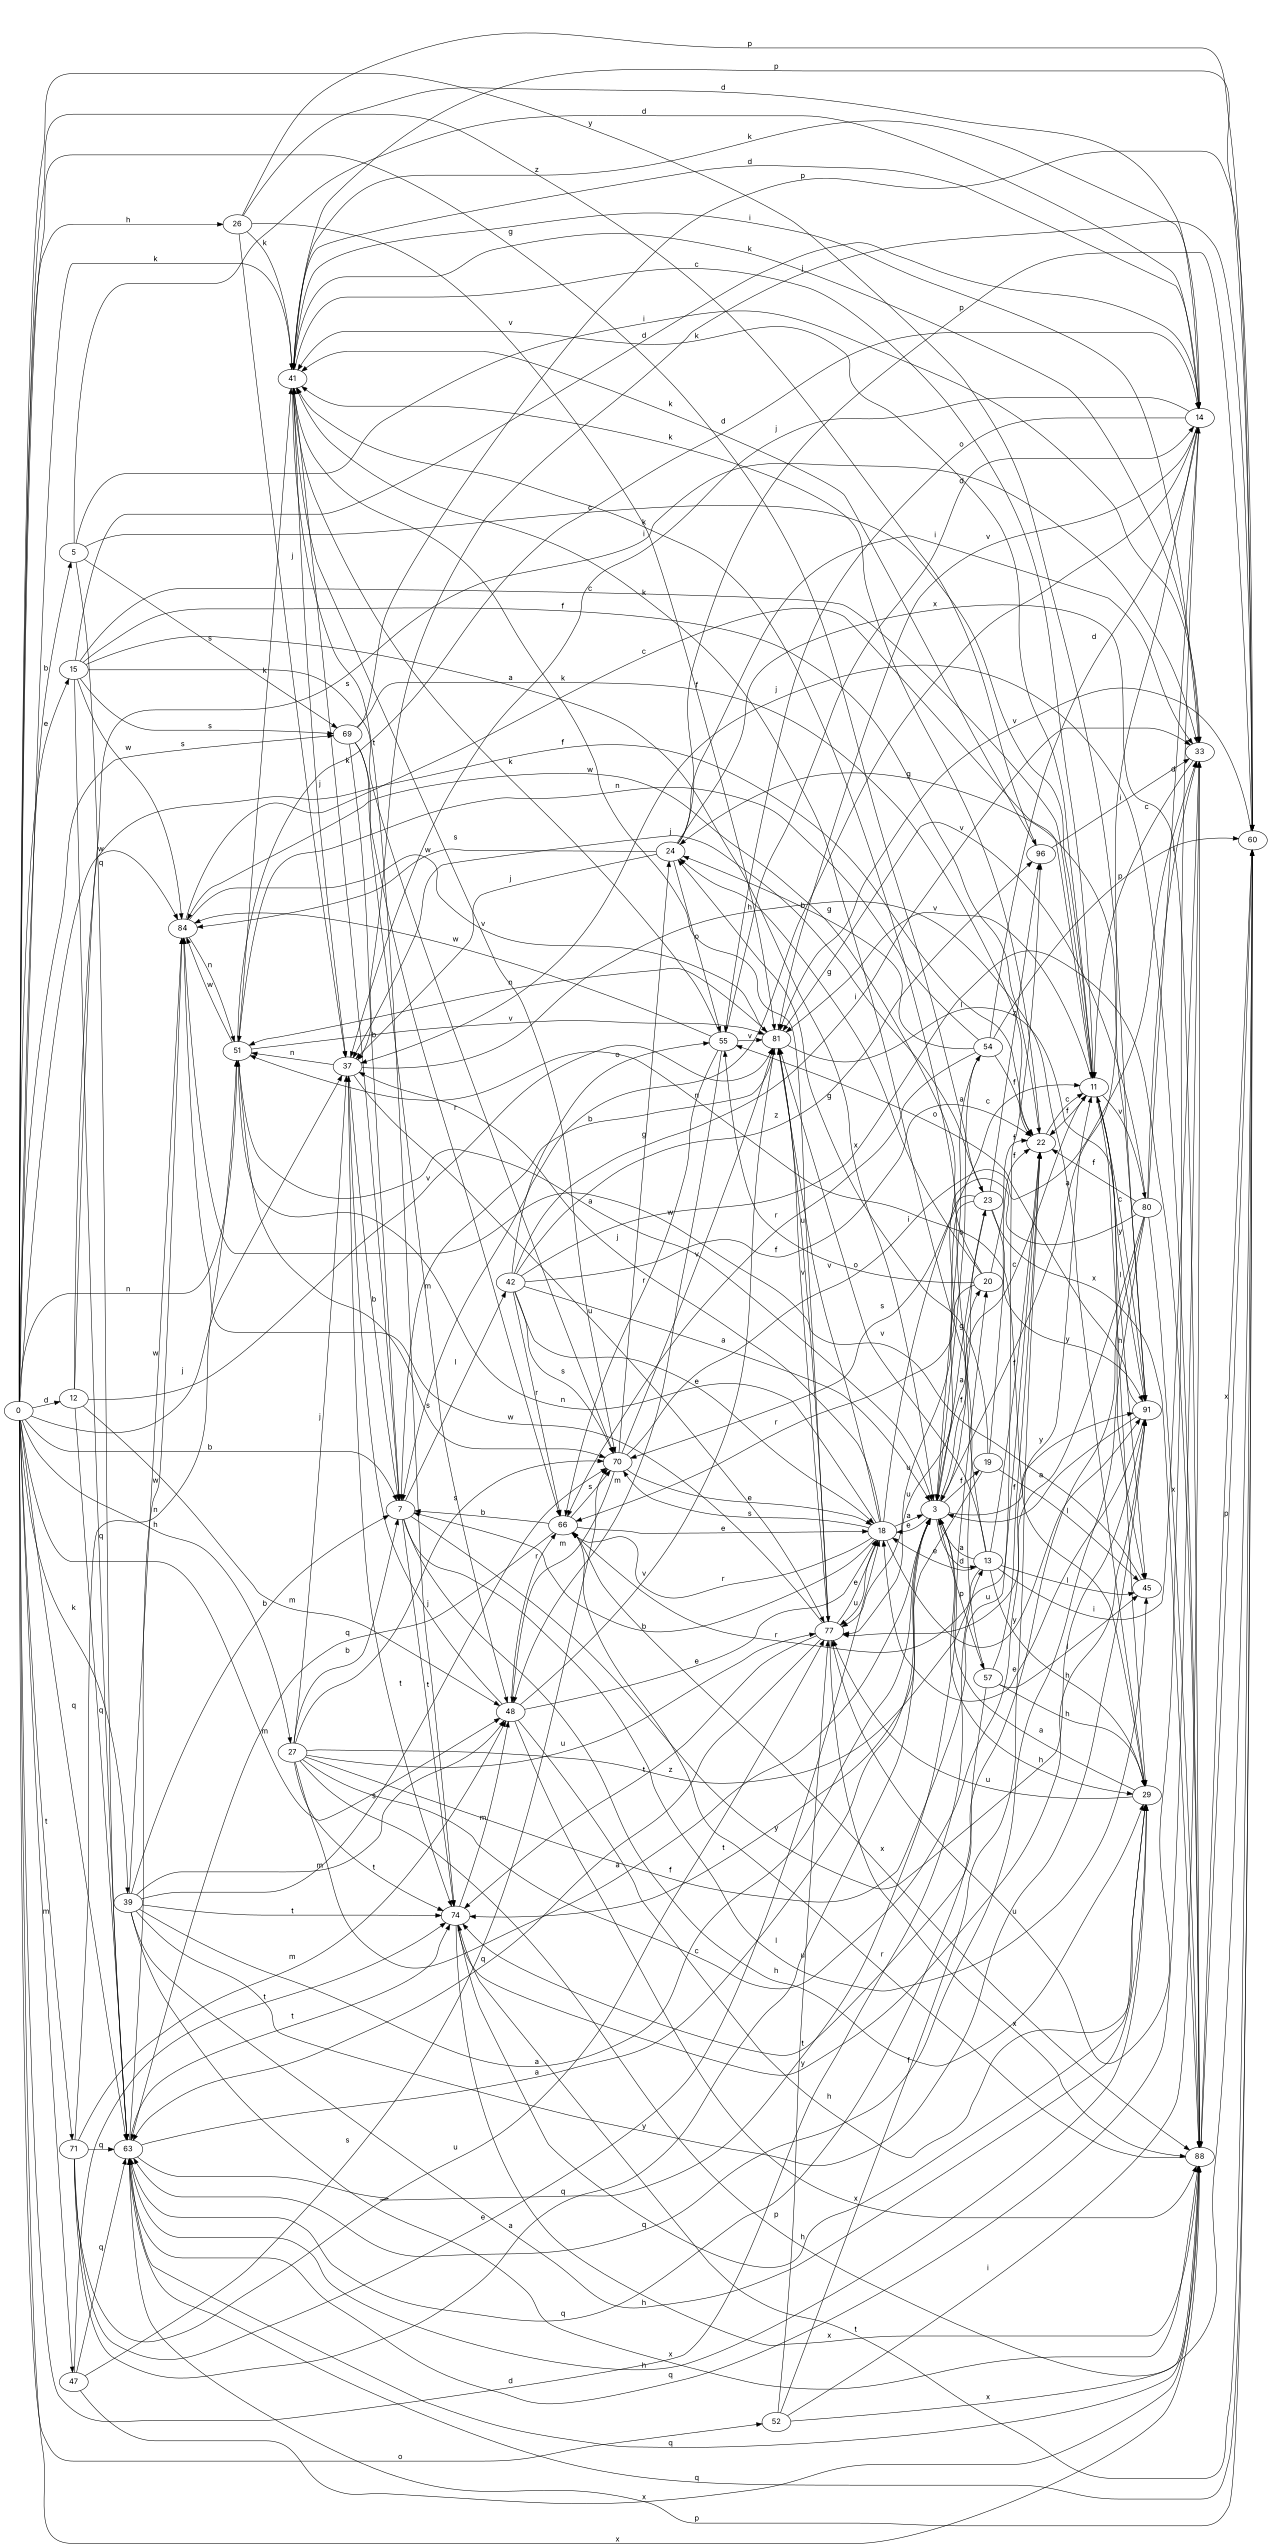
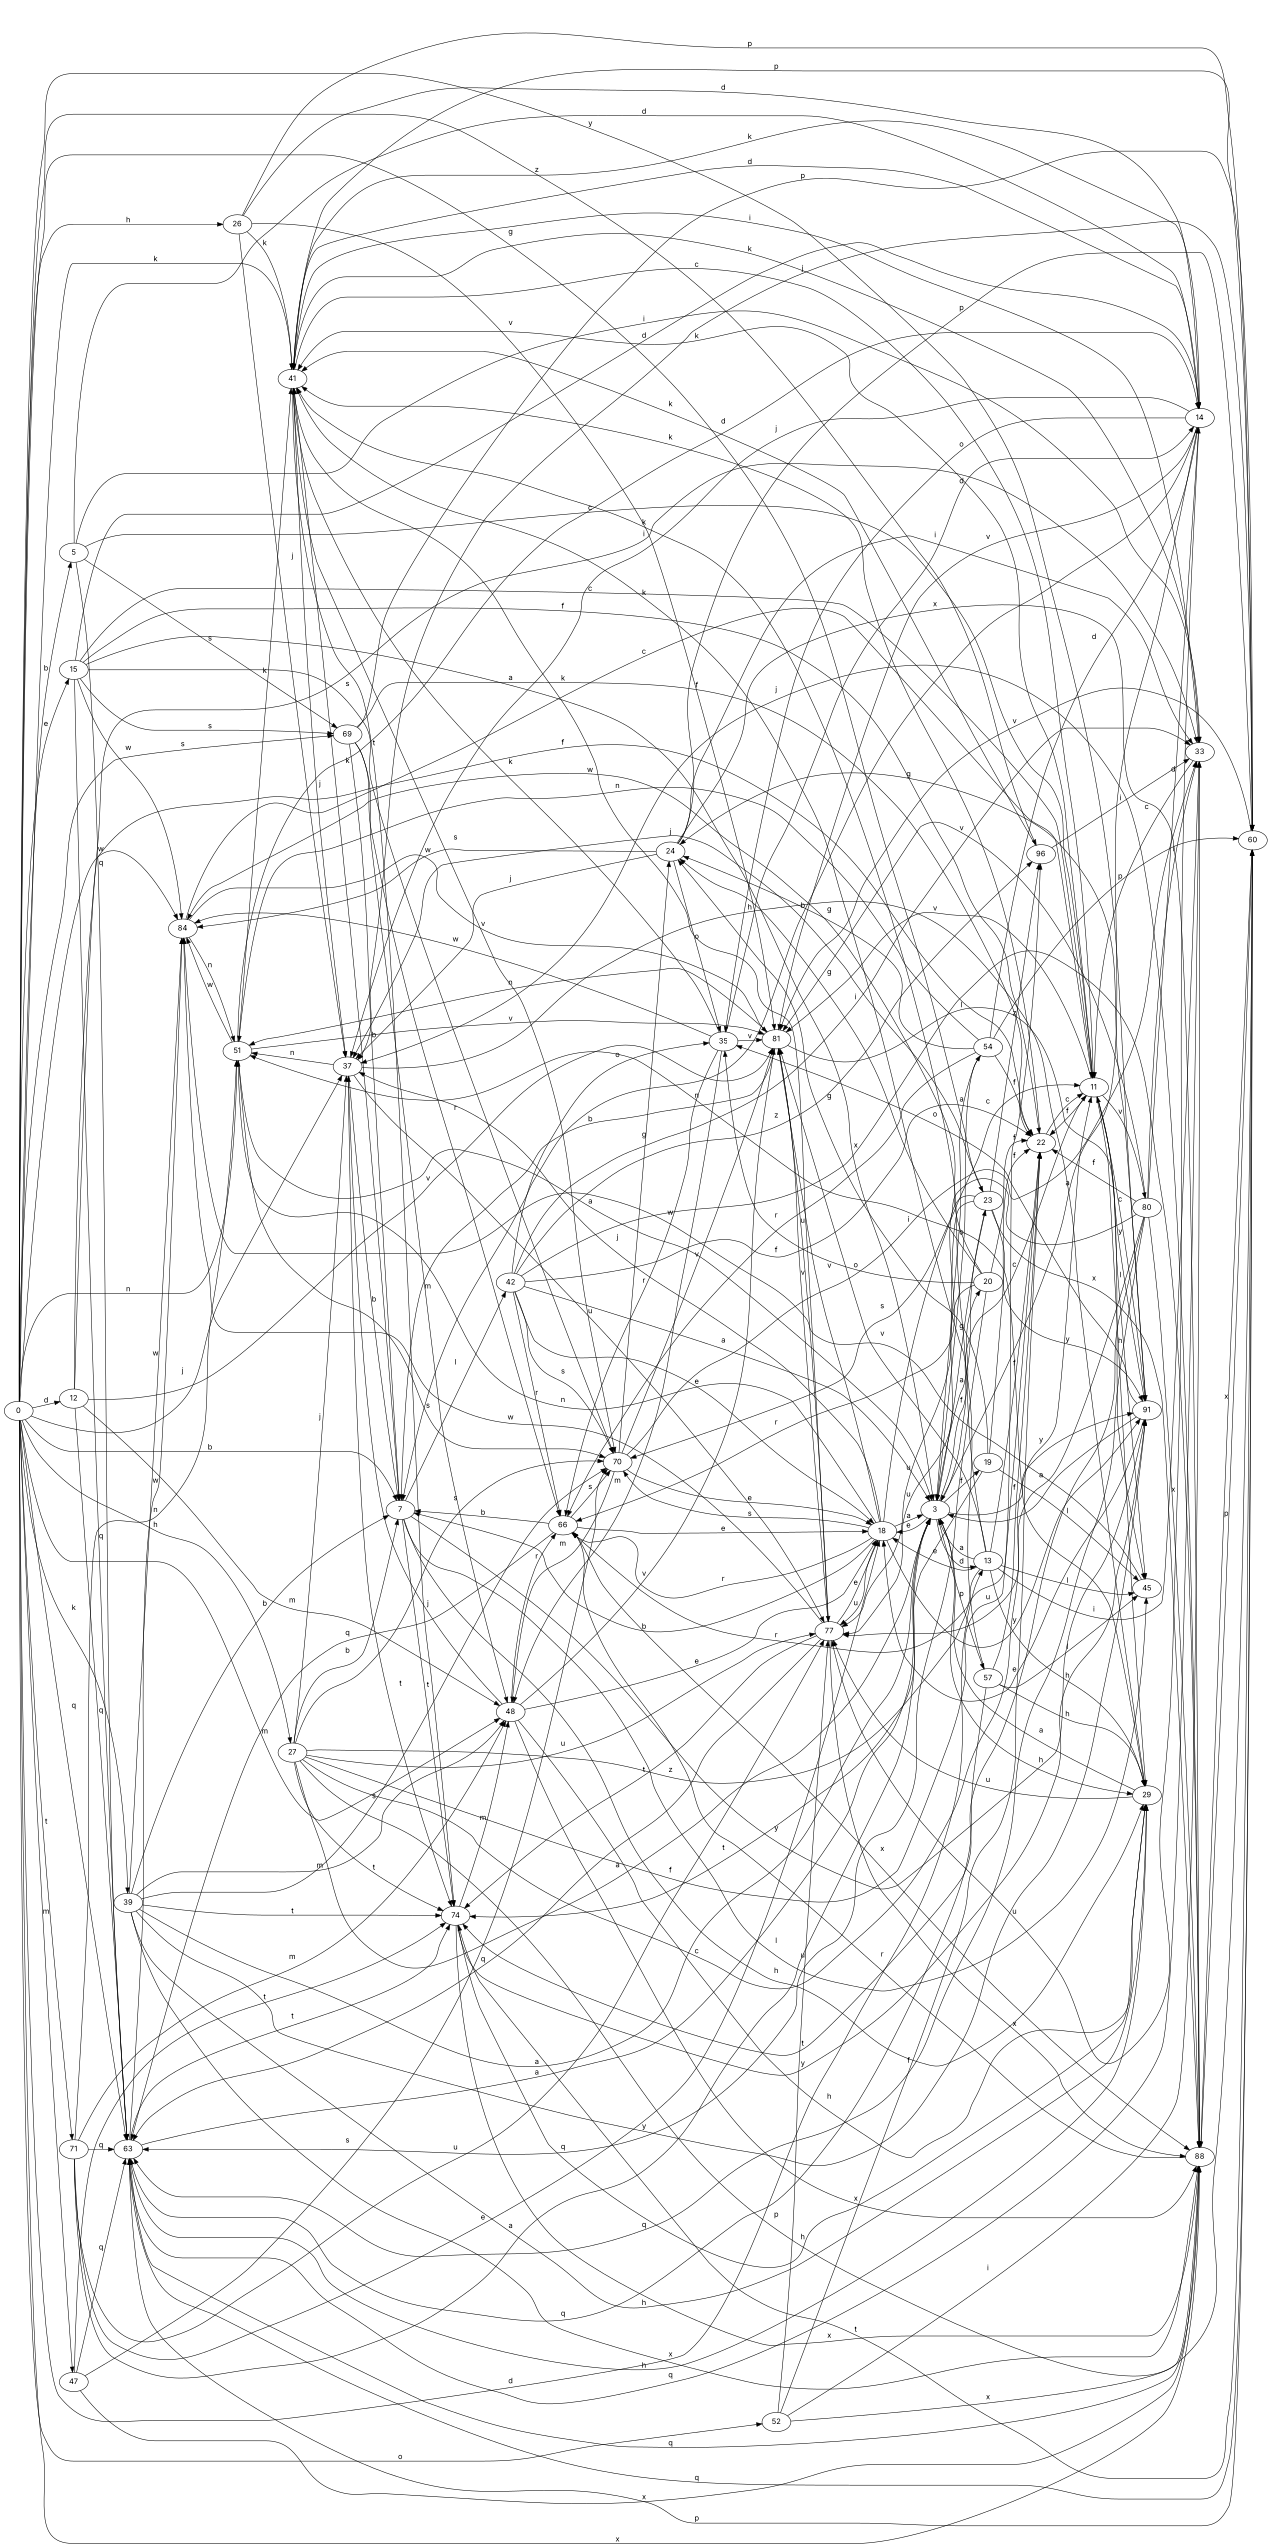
  strict digraph {
    fontname=Inter
    rankdir=LR
    node [fontname=Inter]
    edge [fontname=Inter]
    0
    5
    7
    12
    13
    15
    23
    26
    27
    37
    39
    41
    47
    48
    51
    52
    63
    69
    71
    84
    88
    91
    96
    11
    14
    33
    29
    42
    45
    n30 [label=74]
    n31 [label=22]
    81
    3
    18
    66
    70
    77
    60
-   55
+   55 [label=35]
    24
    19
    20
    54
    57
    80
    0 -> 5 [label=b]
    0 -> 7 [label=b]
    0 -> 12 [label=d]
    0 -> 13 [label=d]
    0 -> 15 [label=e]
    0 -> 23 [label=g]
    0 -> 26 [label=h]
    0 -> 27 [label=h]
    0 -> 37 [label=j]
    0 -> 39 [label=k]
    0 -> 41 [label=k]
    0 -> 47 [label=m]
    0 -> 48 [label=m]
    0 -> 51 [label=n]
    0 -> 52 [label=o]
    0 -> 63 [label=q]
    0 -> 69 [label=s]
    0 -> 71 [label=t]
    0 -> 84 [label=w]
    0 -> 88 [label=x]
    0 -> 91 [label=y]
    0 -> 96 [label=z]
    5 -> 63 [label=q]
    5 -> 69 [label=s]
    5 -> 11 [label=c]
    5 -> 14 [label=d]
    5 -> 33 [label=i]
    7 -> 41 [label=k]
    7 -> 91 [label=y]
    7 -> 29 [label=h]
    7 -> 42 [label=l]
    7 -> 45 [label=l]
    7 -> n30 [label=t]
    12 -> 48 [label=m]
    12 -> 63 [label=q]
    12 -> 33 [label=i]
    12 -> n31 [label=f]
    12 -> 81 [label=v]
    13 -> 41 [label=k]
    13 -> 33 [label=i]
    13 -> 29 [label=h]
    13 -> 45 [label=l]
    13 -> n31 [label=f]
    13 -> 81 [label=v]
    13 -> 3 [label=a]
    13 -> 18 [label=e]
    13 -> 66 [label=r]
    15 -> 63 [label=q]
    15 -> 69 [label=s]
    15 -> 84 [label=w]
    15 -> 11 [label=c]
    15 -> 14 [label=d]
    15 -> n31 [label=f]
    15 -> 3 [label=a]
    15 -> 70 [label=s]
    23 -> 37 [label=j]
    23 -> 88 [label=x]
    23 -> 91 [label=y]
    23 -> 96 [label=z]
    23 -> 3 [label=a]
    23 -> 66 [label=r]
    23 -> 77 [label=u]
    26 -> 37 [label=j]
    26 -> 41 [label=k]
    26 -> 14 [label=d]
    26 -> 81 [label=v]
    26 -> 60 [label=p]
    27 -> 7 [label=b]
    27 -> 37 [label=j]
    27 -> 96 [label=z]
    27 -> 11 [label=c]
    27 -> n30 [label=t]
    27 -> n31 [label=f]
    27 -> 3 [label=a]
    27 -> 70 [label=s]
    27 -> 77 [label=u]
    27 -> 60 [label=p]
    37 -> 7 [label=b]
    37 -> 51 [label=n]
    37 -> 29 [label=h]
    37 -> n30 [label=t]
    37 -> 77 [label=u]
    39 -> 7 [label=b]
    39 -> 48 [label=m]
    39 -> 84 [label=w]
    39 -> 88 [label=x]
    39 -> 91 [label=y]
    39 -> 29 [label=h]
    39 -> n30 [label=t]
    39 -> 3 [label=a]
    39 -> 70 [label=s]
    41 -> 37 [label=j]
    41 -> 11 [label=c]
    41 -> 14 [label=d]
    41 -> 33 [label=i]
    41 -> n30 [label=t]
    41 -> 70 [label=s]
    41 -> 60 [label=p]
    47 -> 63 [label=q]
    47 -> 88 [label=x]
    47 -> n30 [label=t]
    47 -> 70 [label=s]
    48 -> 37 [label=j]
    48 -> 88 [label=x]
    48 -> 29 [label=h]
    48 -> 81 [label=v]
    48 -> 18 [label=e]
    48 -> 66 [label=r]
    51 -> 41 [label=k]
    51 -> 84 [label=w]
    51 -> 14 [label=d]
    51 -> 81 [label=v]
    51 -> 3 [label=a]
    51 -> 70 [label=s]
    52 -> 88 [label=x]
    52 -> 33 [label=i]
    52 -> n31 [label=f]
    52 -> 77 [label=u]
    63 -> 84 [label=w]
    63 -> 29 [label=h]
    63 -> n30 [label=t]
    63 -> 3 [label=a]
    63 -> 60 [label=p]
    69 -> 7 [label=b]
    69 -> 48 [label=m]
    69 -> n31 [label=f]
    69 -> 66 [label=r]
    69 -> 60 [label=p]
    71 -> 48 [label=m]
    71 -> 51 [label=n]
    71 -> 63 [label=q]
    71 -> 3 [label=a]
    71 -> 18 [label=e]
    71 -> 77 [label=u]
    84 -> 51 [label=n]
    84 -> 11 [label=c]
    84 -> 81 [label=v]
    88 -> 37 [label=j]
    88 -> 63 [label=q]
    88 -> 66 [label=r]
    88 -> 60 [label=p]
    91 -> 11 [label=c]
    91 -> 3 [label=a]
    91 -> 18 [label=e]
    91 -> 55 [label=o]
    91 -> 24 [label=g]
    96 -> 41 [label=k]
    96 -> 33 [label=i]
    11 -> 41 [label=k]
    11 -> 91 [label=y]
    11 -> 29 [label=h]
    11 -> 45 [label=l]
    11 -> n31 [label=f]
    11 -> 81 [label=v]
    11 -> 80 [label=v]
    14 -> 7 [label=b]
    14 -> 37 [label=j]
    14 -> 41 [label=k]
    14 -> 81 [label=v]
    14 -> 3 [label=a]
    14 -> 77 [label=u]
    14 -> 55 [label=o]
    33 -> 41 [label=k]
    33 -> 63 [label=q]
    33 -> 11 [label=c]
    29 -> 51 [label=n]
    29 -> 3 [label=a]
    29 -> 77 [label=u]
    42 -> 88 [label=x]
    42 -> 96 [label=z]
    42 -> 33 [label=i]
    42 -> n31 [label=f]
    42 -> 3 [label=a]
    42 -> 18 [label=e]
    42 -> 66 [label=r]
    42 -> 70 [label=s]
    42 -> 55 [label=o]
    45 -> 84 [label=w]
    n30 -> 48 [label=m]
    n30 -> 88 [label=x]
    n30 -> 91 [label=y]
    n30 -> 29 [label=h]
    n31 -> 41 [label=k]
    n31 -> 11 [label=c]
    81 -> 7 [label=b]
    81 -> 51 [label=n]
    81 -> 45 [label=l]
    81 -> 77 [label=u]
    3 -> 13 [label=d]
    3 -> 23 [label=g]
    3 -> 91 [label=y]
    3 -> 11 [label=c]
    3 -> 29 [label=h]
    3 -> 18 [label=e]
    3 -> 19 [label=f]
    3 -> 20 [label=f]
    3 -> 54 [label=o]
    3 -> 57 [label=p]
    18 -> 7 [label=b]
    18 -> 37 [label=j]
    18 -> 51 [label=n]
    18 -> 91 [label=y]
    18 -> 11 [label=c]
    18 -> 81 [label=v]
    18 -> 3 [label=a]
    18 -> 66 [label=r]
    18 -> 70 [label=s]
    18 -> 77 [label=u]
    66 -> 7 [label=b]
    66 -> 63 [label=q]
    66 -> 88 [label=x]
    66 -> 18 [label=e]
    66 -> 70 [label=s]
    70 -> 48 [label=m]
    70 -> 33 [label=i]
    70 -> 81 [label=v]
    70 -> 18 [label=e]
    70 -> 24 [label=g]
    77 -> 41 [label=k]
    77 -> 63 [label=q]
    77 -> 84 [label=w]
    77 -> 88 [label=x]
    77 -> n30 [label=t]
    77 -> 81 [label=v]
    77 -> 18 [label=e]
    60 -> 37 [label=j]
    60 -> 63 [label=q]
    60 -> 88 [label=x]
    60 -> n30 [label=t]
    60 -> 81 [label=v]
    55 -> 41 [label=k]
    55 -> 48 [label=m]
    55 -> 84 [label=w]
    55 -> 14 [label=d]
    55 -> 81 [label=v]
    55 -> 66 [label=r]
    24 -> 37 [label=j]
    24 -> 84 [label=w]
    24 -> 88 [label=x]
    24 -> 33 [label=i]
    24 -> 60 [label=p]
    24 -> 55 [label=o]
    19 -> 45 [label=l]
    19 -> n30 [label=t]
    19 -> n31 [label=f]
    19 -> 24 [label=g]
-   63 -> 20 [label=q]
+   20 -> 63 [label=q]
    20 -> 84 [label=w]
    20 -> n31 [label=f]
    20 -> 77 [label=u]
    20 -> 55 [label=o]
    20 -> 24 [label=g]
    54 -> 51 [label=n]
    54 -> 14 [label=d]
    54 -> n31 [label=f]
    54 -> 3 [label=a]
    54 -> 66 [label=r]
    54 -> 60 [label=p]
    54 -> 24 [label=g]
    57 -> 41 [label=k]
    57 -> 63 [label=q]
    57 -> 29 [label=h]
    57 -> 45 [label=l]
    57 -> n31 [label=f]
    80 -> 63 [label=q]
    80 -> 88 [label=x]
    80 -> 14 [label=d]
    80 -> 33 [label=i]
    80 -> n30 [label=t]
    80 -> n31 [label=f]
    80 -> 81 [label=v]
    80 -> 70 [label=s]
    80 -> 77 [label=u]
  }
